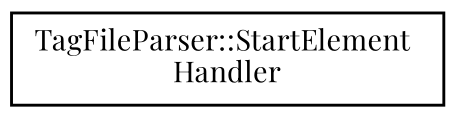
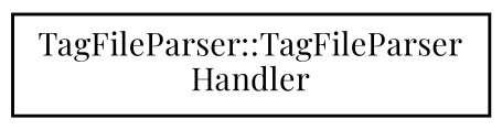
  digraph {
    rankdir=TB
    fontname="Playfair Display"
-   n1 [color=black fillcolor=white fontname="Playfair Display" fontsize=10 height=0.2 label="TagFileParser::StartElement\lHandler" shape=record style=filled width=0.4]
+   n1 [color=black fillcolor=white fontname="Playfair Display" fontsize=10 height=0.2 label="TagFileParser::TagFileParser\lHandler" shape=record style=filled width=0.4]
  }
